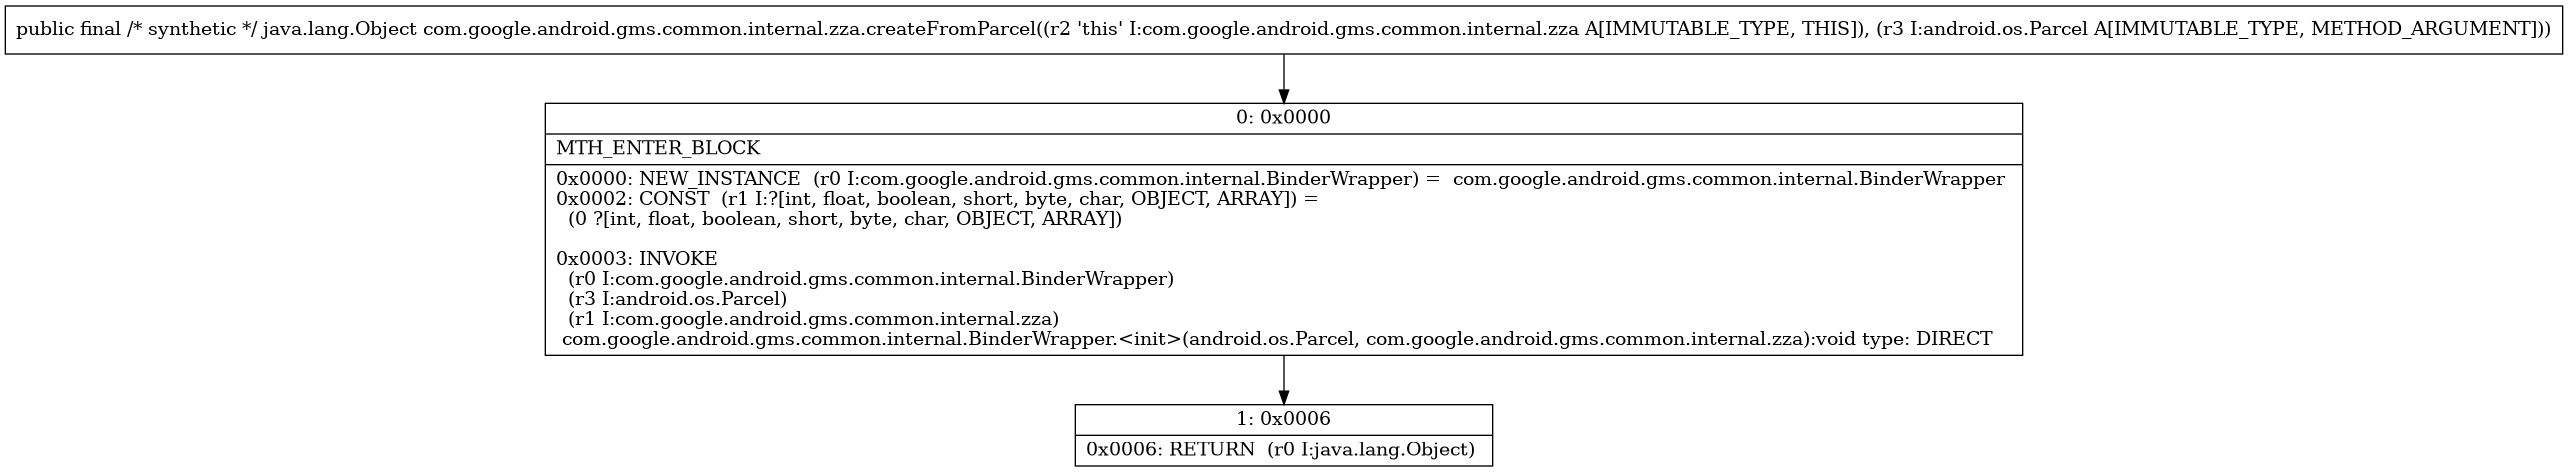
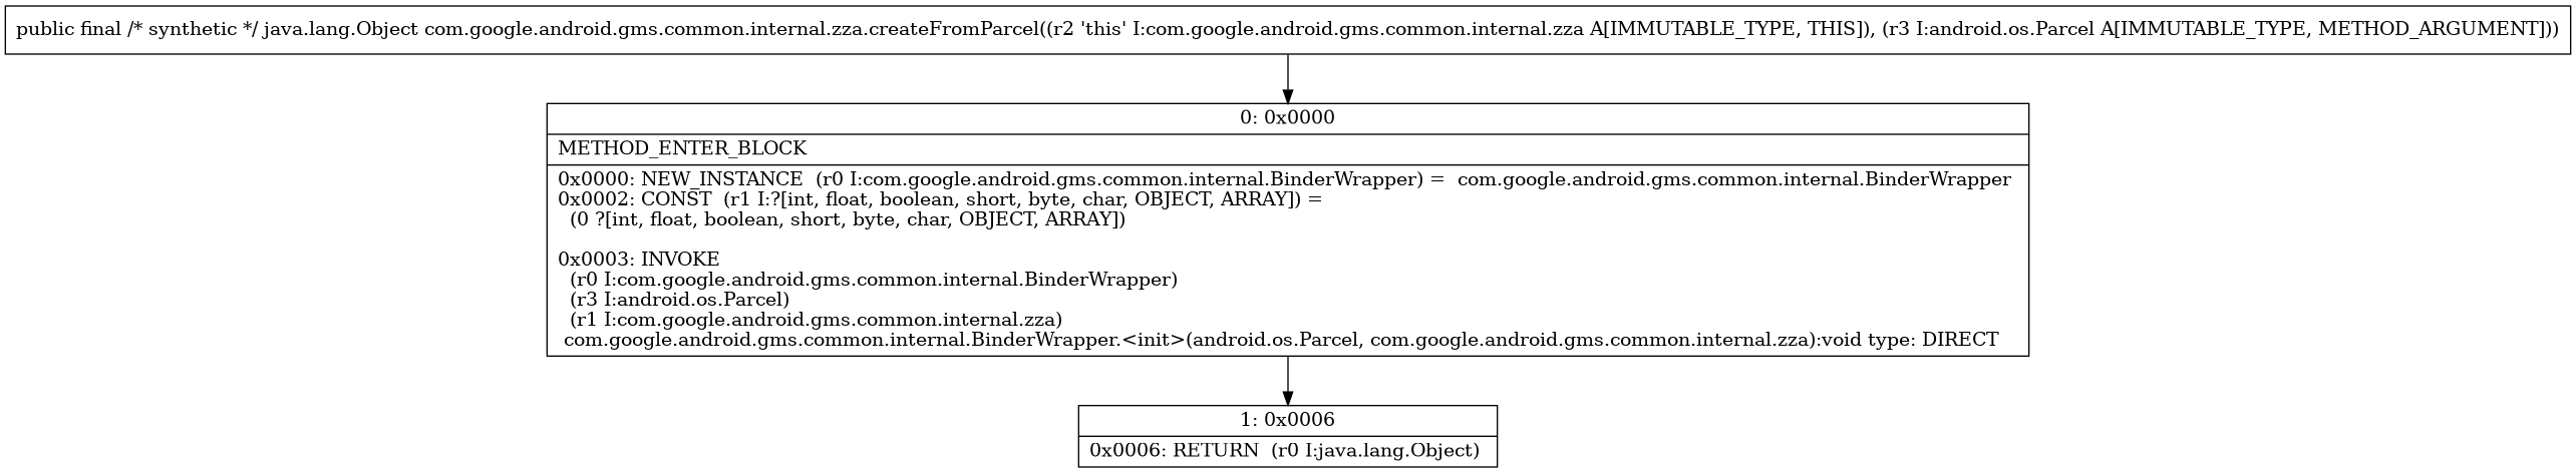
  digraph {
    node [shape=record]
-   n1 [label="{0\:\ 0x0000|MTH_ENTER_BLOCK\l|0x0000: NEW_INSTANCE  (r0 I:com.google.android.gms.common.internal.BinderWrapper) =  com.google.android.gms.common.internal.BinderWrapper \l0x0002: CONST  (r1 I:?[int, float, boolean, short, byte, char, OBJECT, ARRAY]) = \l  (0 ?[int, float, boolean, short, byte, char, OBJECT, ARRAY])\l \l0x0003: INVOKE  \l  (r0 I:com.google.android.gms.common.internal.BinderWrapper)\l  (r3 I:android.os.Parcel)\l  (r1 I:com.google.android.gms.common.internal.zza)\l com.google.android.gms.common.internal.BinderWrapper.\<init\>(android.os.Parcel, com.google.android.gms.common.internal.zza):void type: DIRECT \l}"]
+   n1 [label="{0\:\ 0x0000|METHOD_ENTER_BLOCK\l|0x0000: NEW_INSTANCE  (r0 I:com.google.android.gms.common.internal.BinderWrapper) =  com.google.android.gms.common.internal.BinderWrapper \l0x0002: CONST  (r1 I:?[int, float, boolean, short, byte, char, OBJECT, ARRAY]) = \l  (0 ?[int, float, boolean, short, byte, char, OBJECT, ARRAY])\l \l0x0003: INVOKE  \l  (r0 I:com.google.android.gms.common.internal.BinderWrapper)\l  (r3 I:android.os.Parcel)\l  (r1 I:com.google.android.gms.common.internal.zza)\l com.google.android.gms.common.internal.BinderWrapper.\<init\>(android.os.Parcel, com.google.android.gms.common.internal.zza):void type: DIRECT \l}"]
    n2 [label="{1\:\ 0x0006|0x0006: RETURN  (r0 I:java.lang.Object) \l}"]
    n3 [label="{public final \/* synthetic *\/ java.lang.Object com.google.android.gms.common.internal.zza.createFromParcel((r2 'this' I:com.google.android.gms.common.internal.zza A[IMMUTABLE_TYPE, THIS]), (r3 I:android.os.Parcel A[IMMUTABLE_TYPE, METHOD_ARGUMENT])) }"]
    n1 -> n2
    n3 -> n1
  }
